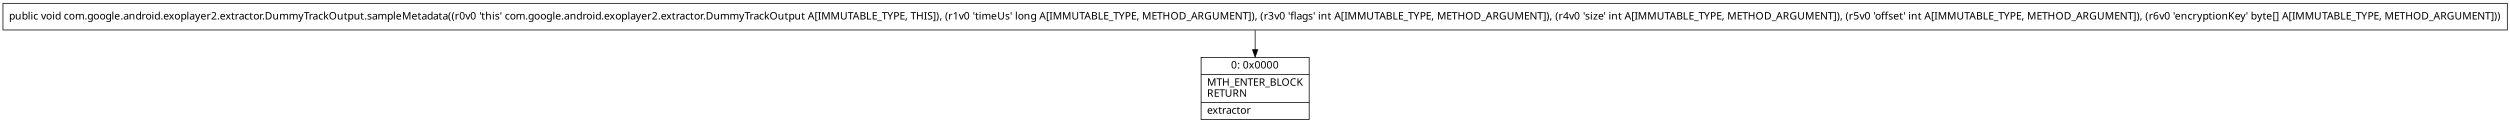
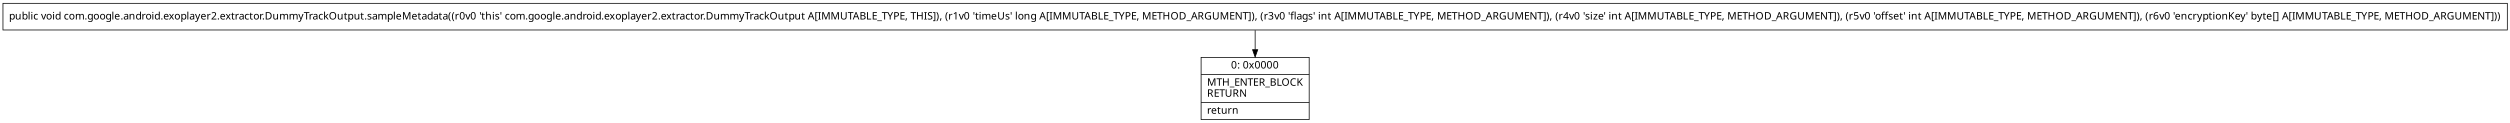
  digraph {
    fontname="Noto Sans"
    node [shape=record fontname="Noto Sans"]
-   n1 [label="{0\:\ 0x0000|MTH_ENTER_BLOCK\lRETURN\l|extractor\l}"]
+   n1 [label="{0\:\ 0x0000|MTH_ENTER_BLOCK\lRETURN\l|return\l}"]
    n2 [label="{public void com.google.android.exoplayer2.extractor.DummyTrackOutput.sampleMetadata((r0v0 'this' com.google.android.exoplayer2.extractor.DummyTrackOutput A[IMMUTABLE_TYPE, THIS]), (r1v0 'timeUs' long A[IMMUTABLE_TYPE, METHOD_ARGUMENT]), (r3v0 'flags' int A[IMMUTABLE_TYPE, METHOD_ARGUMENT]), (r4v0 'size' int A[IMMUTABLE_TYPE, METHOD_ARGUMENT]), (r5v0 'offset' int A[IMMUTABLE_TYPE, METHOD_ARGUMENT]), (r6v0 'encryptionKey' byte[] A[IMMUTABLE_TYPE, METHOD_ARGUMENT])) }"]
    n2 -> n1 [fontname="Noto Sans"]
  }
